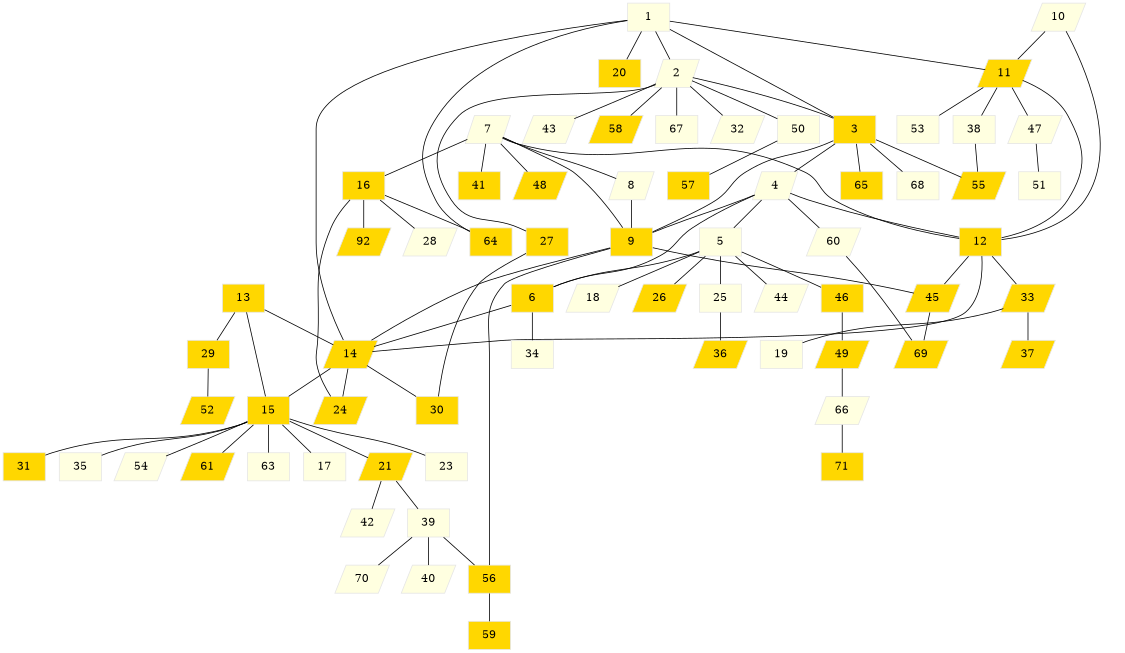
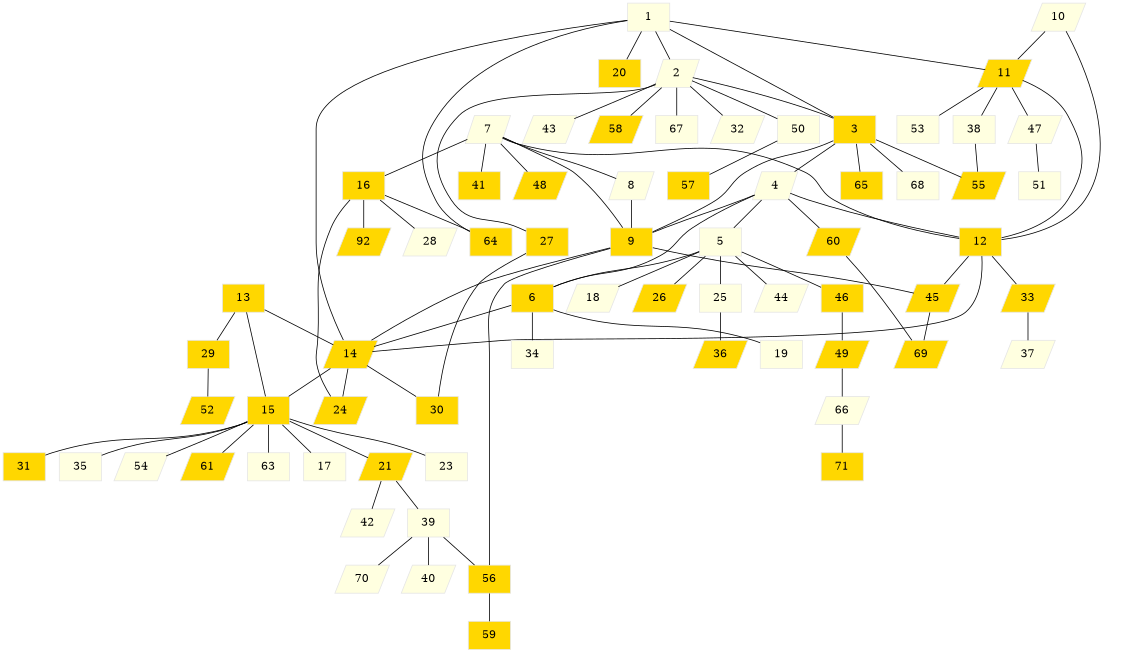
  graph {
    node [color=gray90 fillcolor=gold shape=box style=filled]
    1 [fillcolor=lightyellow]
    2 [fillcolor=lightyellow shape=parallelogram]
    3
    11 [shape=parallelogram]
    14 [shape=parallelogram]
    20
    64
    27
    32 [fillcolor=lightyellow shape=parallelogram]
    43 [fillcolor=lightyellow shape=parallelogram]
    50 [fillcolor=lightyellow]
    58 [shape=parallelogram]
    67 [fillcolor=lightyellow]
    4 [fillcolor=lightyellow shape=parallelogram]
    9
    55 [shape=parallelogram]
    65
    68 [fillcolor=lightyellow]
    12
    38 [fillcolor=lightyellow]
    47 [fillcolor=lightyellow shape=parallelogram]
    53 [fillcolor=lightyellow]
    15
    24 [shape=parallelogram]
    30
    57
    5 [fillcolor=lightyellow]
    6
-   60 [fillcolor=lightyellow shape=parallelogram]
+   60 [shape=parallelogram]
    45 [shape=parallelogram]
    56
    18 [fillcolor=lightyellow shape=parallelogram]
    25 [fillcolor=lightyellow]
    26 [shape=parallelogram]
    44 [fillcolor=lightyellow shape=parallelogram]
    46
    19 [fillcolor=lightyellow]
    34 [fillcolor=lightyellow]
    33 [shape=parallelogram]
    69 [shape=parallelogram]
    36 [shape=parallelogram]
    49 [shape=parallelogram]
    7 [fillcolor=lightyellow shape=parallelogram]
    8 [fillcolor=lightyellow shape=parallelogram]
    16
    41
    48 [shape=parallelogram]
    n48 [label=92 shape=parallelogram]
    28 [fillcolor=lightyellow shape=parallelogram]
    59
    10 [fillcolor=lightyellow shape=parallelogram]
    51 [fillcolor=lightyellow]
-   37 [shape=parallelogram]
+   37 [fillcolor=lightyellow shape=parallelogram]
    13
    29
    17 [fillcolor=lightyellow]
    21 [shape=parallelogram]
    23 [fillcolor=lightyellow]
    31
    35 [fillcolor=lightyellow]
    54 [fillcolor=lightyellow shape=parallelogram]
    61 [shape=parallelogram]
    63 [fillcolor=lightyellow]
    52 [shape=parallelogram]
    39 [fillcolor=lightyellow]
    42 [fillcolor=lightyellow shape=parallelogram]
    40 [fillcolor=lightyellow shape=parallelogram]
    70 [fillcolor=lightyellow shape=parallelogram]
    66 [fillcolor=lightyellow shape=parallelogram]
    71
    1 -- 2
    1 -- 3
    1 -- 11
    1 -- 14
    1 -- 20
    1 -- 64
    2 -- 3
    2 -- 27
    2 -- 32
    2 -- 43
    2 -- 50
    2 -- 58
    2 -- 67
    3 -- 4
    3 -- 9
    3 -- 55
    3 -- 65
    3 -- 68
    11 -- 12
    11 -- 38
    11 -- 47
    11 -- 53
    14 -- 15
    14 -- 24
    14 -- 30
    27 -- 30
    50 -- 57
    4 -- 9
    4 -- 12
    4 -- 5
    4 -- 6
    4 -- 60
    9 -- 14
    9 -- 45
    9 -- 56
    12 -- 14
    12 -- 45
    12 -- 33
    38 -- 55
    47 -- 51
    15 -- 17
    15 -- 21
    15 -- 23
    15 -- 31
    15 -- 35
    15 -- 54
    15 -- 61
    15 -- 63
    5 -- 6
    5 -- 18
    5 -- 25
    5 -- 26
    5 -- 44
    5 -- 46
    6 -- 14
-   33 -- 19
+   6 -- 19
    6 -- 34
    60 -- 69
    45 -- 69
    56 -- 59
    25 -- 36
    46 -- 49
    33 -- 37
    49 -- 66
    7 -- 9
    7 -- 12
    7 -- 8
    7 -- 16
    7 -- 41
    7 -- 48
    8 -- 9
    16 -- 64
    16 -- 24
    16 -- n48
    16 -- 28
    10 -- 11
    10 -- 12
    13 -- 14
    13 -- 15
    13 -- 29
    29 -- 52
    21 -- 39
    21 -- 42
    39 -- 56
    39 -- 40
    39 -- 70
    66 -- 71
  }
